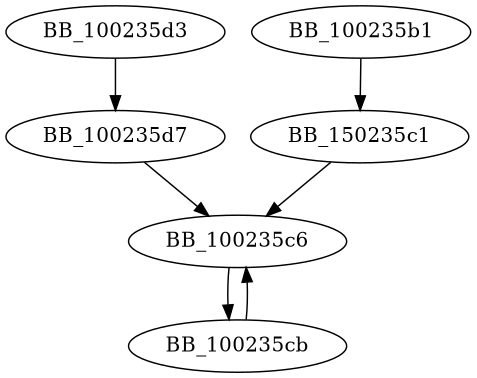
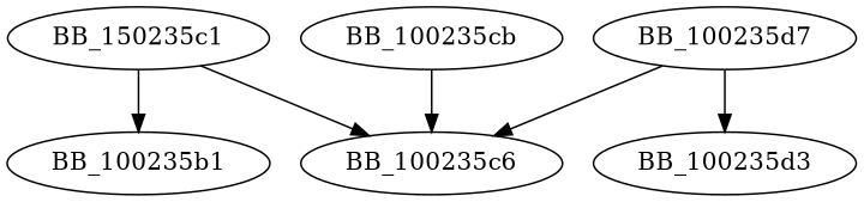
  digraph {
    n1 [label=BB_150235c1]
    BB_100235b1
    BB_100235c6
    BB_100235cb
    BB_100235d7
    BB_100235d3
    n1 -> BB_100235c6
-   BB_100235b1 -> n1
-   BB_100235c6 -> BB_100235cb
+   n1 -> BB_100235b1
    BB_100235cb -> BB_100235c6
    BB_100235d7 -> BB_100235c6
-   BB_100235d3 -> BB_100235d7
+   BB_100235d7 -> BB_100235d3
  }
